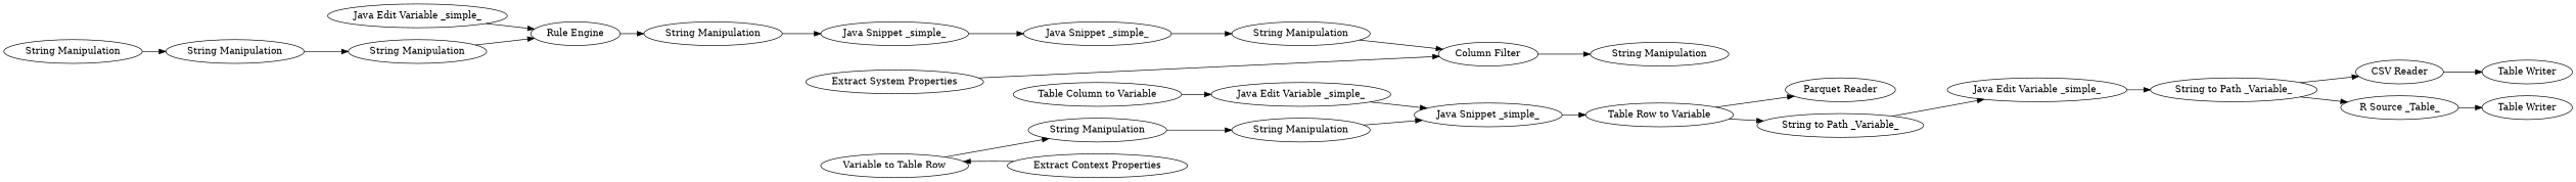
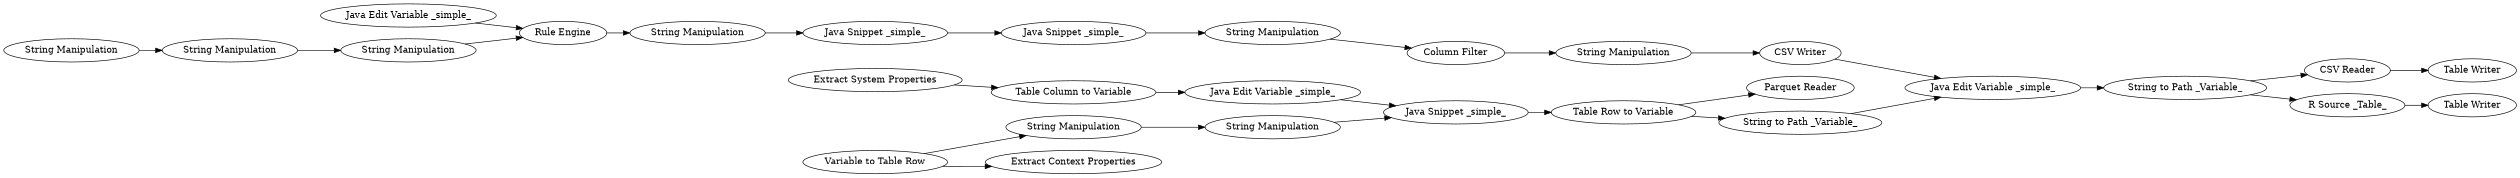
  digraph {
    rankdir=LR
    n1 [label="Java Edit Variable _simple_"]
    n2 [label="Rule Engine"]
    n3 [label="String Manipulation"]
    n4 [label="Java Snippet _simple_"]
    n5 [label="Column Filter"]
    n6 [label="String Manipulation"]
+   n7 [label="CSV Writer"]
    n8 [label="Java Edit Variable _simple_"]
    n9 [label="Table Column to Variable"]
    n10 [label="Java Edit Variable _simple_"]
    n11 [label="Java Snippet _simple_"]
    n12 [label="Table Row to Variable"]
    n13 [label="Java Snippet _simple_"]
    n14 [label="String Manipulation"]
    n15 [label="String Manipulation"]
    n16 [label="CSV Reader"]
    n17 [label="Table Writer"]
    n18 [label="String to Path _Variable_"]
    n19 [label="R Source _Table_"]
    n20 [label="Table Writer"]
    n21 [label="Parquet Reader"]
    n22 [label="Variable to Table Row"]
    n23 [label="String Manipulation"]
    n24 [label="String Manipulation"]
    n25 [label="String Manipulation"]
    n26 [label="String Manipulation"]
    n27 [label="Extract Context Properties"]
    n28 [label="String to Path _Variable_"]
    n29 [label="Extract System Properties"]
    n1 -> n2
    n2 -> n3
    n3 -> n4
    n4 -> n13
    n5 -> n6
+   n6 -> n7
+   n7 -> n8
    n8 -> n18
    n9 -> n10
    n10 -> n11
    n11 -> n12
    n12 -> n21
    n12 -> n28
    n13 -> n14
    n14 -> n5
    n15 -> n2
    n16 -> n17
    n18 -> n16
    n18 -> n19
    n19 -> n20
    n22 -> n23
    n23 -> n24
    n24 -> n11
    n25 -> n26
    n26 -> n15
-   n27 -> n22
+   n22 -> n27
    n28 -> n8
-   n29 -> n5
+   n29 -> n9
  }
